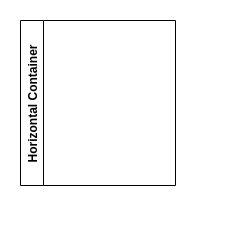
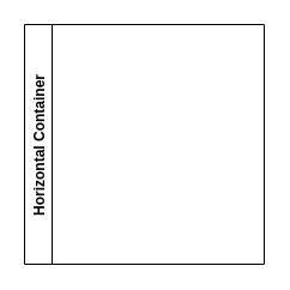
  <mxCell id="0" />
  <mxCell id="1" parent="0" />
- <mxCell id="2" value="Horizontal Container" style="swimlane;horizontal=0;" vertex="1" parent="1"><mxGeometry x="20" y="20" width="155" height="165" as="geometry" /></mxCell>
+ <mxCell id="2" value="Horizontal Container" style="swimlane;horizontal=0;" vertex="1" parent="1"><mxGeometry x="20" y="20" width="200" height="200" as="geometry" /></mxCell>
